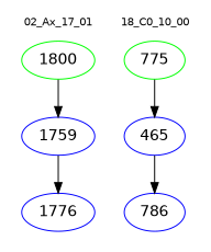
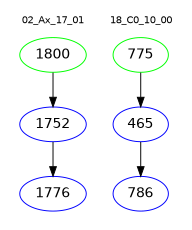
  digraph {
    fontname="DejaVu Sans"
    node [color=blue fontname="DejaVu Sans"]
    edge [color=black fontname="DejaVu Sans"]
    n1 [color=green label=1800]
-   n2 [label=1759]
+   n2 [label=1752]
    n3 [label=1776]
    n4 [color=green label=775]
    n5 [label=465]
    n6 [label=786]
    subgraph cluster_1 {
      color=white
      fontsize=10
      label="02_Ax_17_01"
      n1
      n2
      n3
    }
    subgraph cluster_2 {
      color=white
      fontsize=10
      label="18_C0_10_00"
      n4
      n5
      n6
    }
    n1 -> n2
    n2 -> n3
    n4 -> n5
    n5 -> n6
  }
